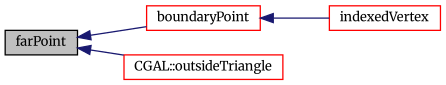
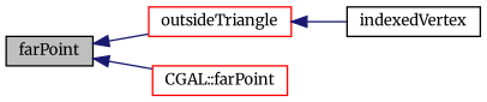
  digraph {
    fontname=Merriweather
    rankdir=LR
    node [color=black fontname=Merriweather fontsize=10 shape=record]
    edge [color=midnightblue dir=back fontname=Merriweather fontsize=10 labelfontname=Helvetica labelfontsize=10 style=solid]
    n1 [fillcolor=grey75 fontcolor=black height=0.2 label=farPoint style=filled width=0.4]
-   n2 [color=red height=0.2 label=boundaryPoint width=0.4]
-   n3 [color=red height=0.2 label="CGAL::outsideTriangle" width=0.4]
-   n4 [color=red height=0.2 label=indexedVertex width=0.4]
+   n2 [color=red height=0.2 label=outsideTriangle width=0.4]
+   n3 [color=red height=0.2 label="CGAL::farPoint" width=0.4]
+   n4 [height=0.2 label=indexedVertex width=0.4]
    n1 -> n2
    n1 -> n3
    n2 -> n4
  }
